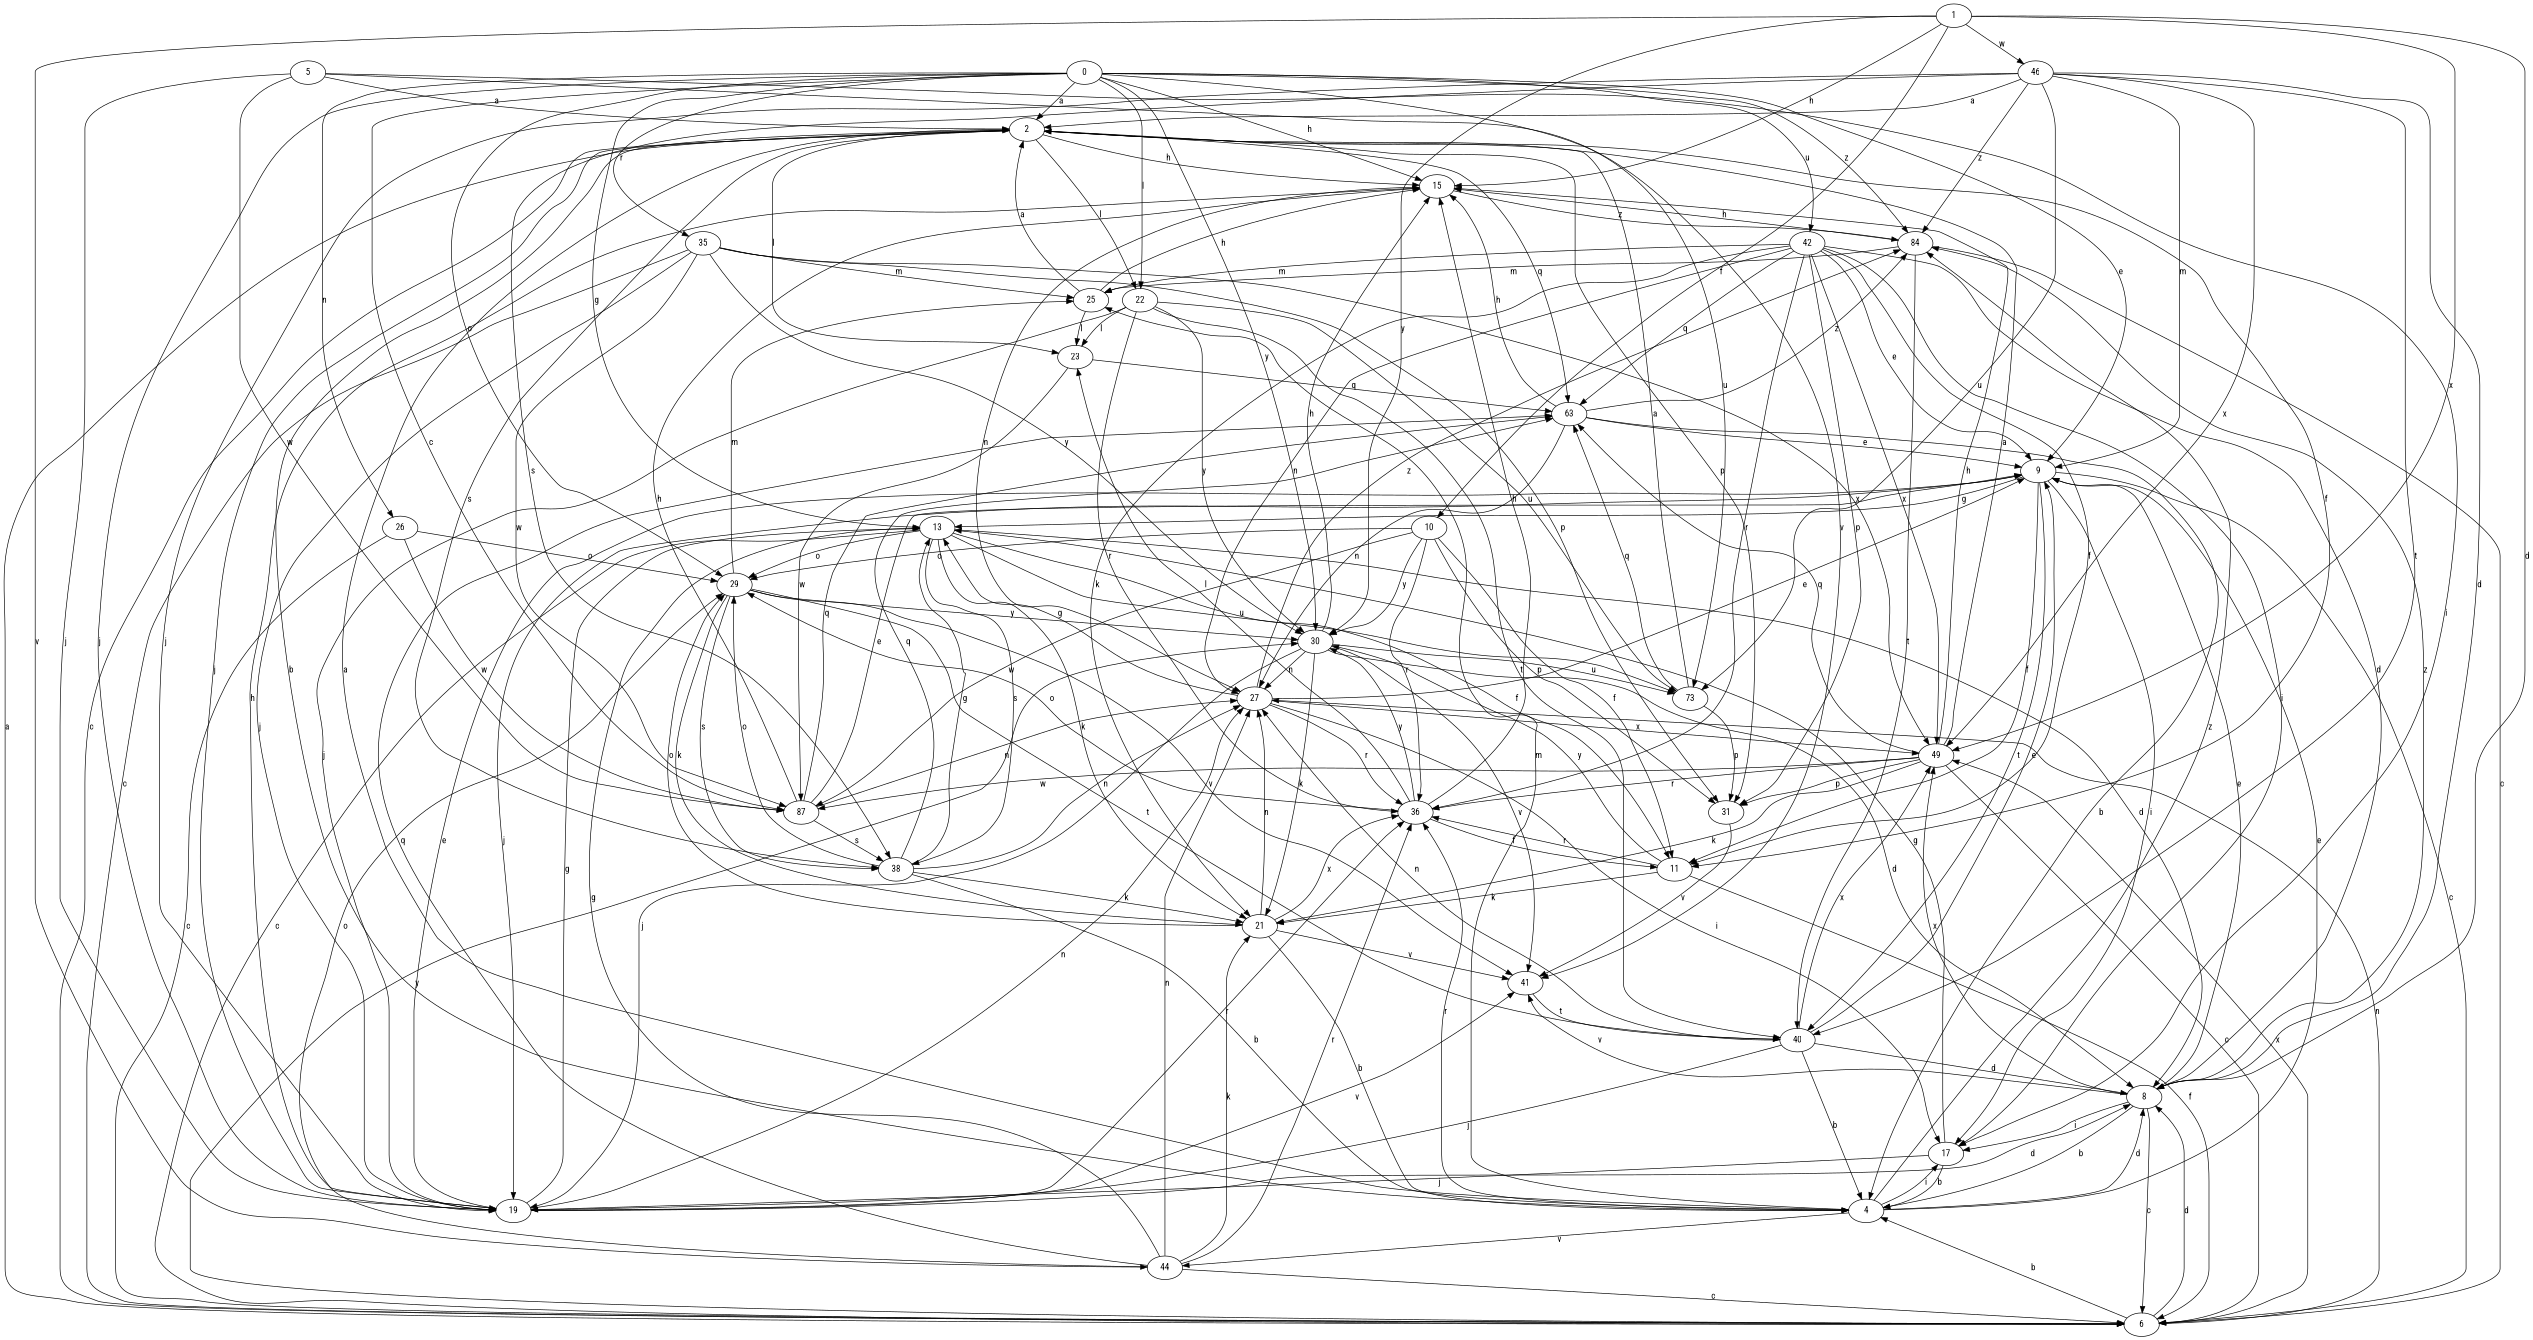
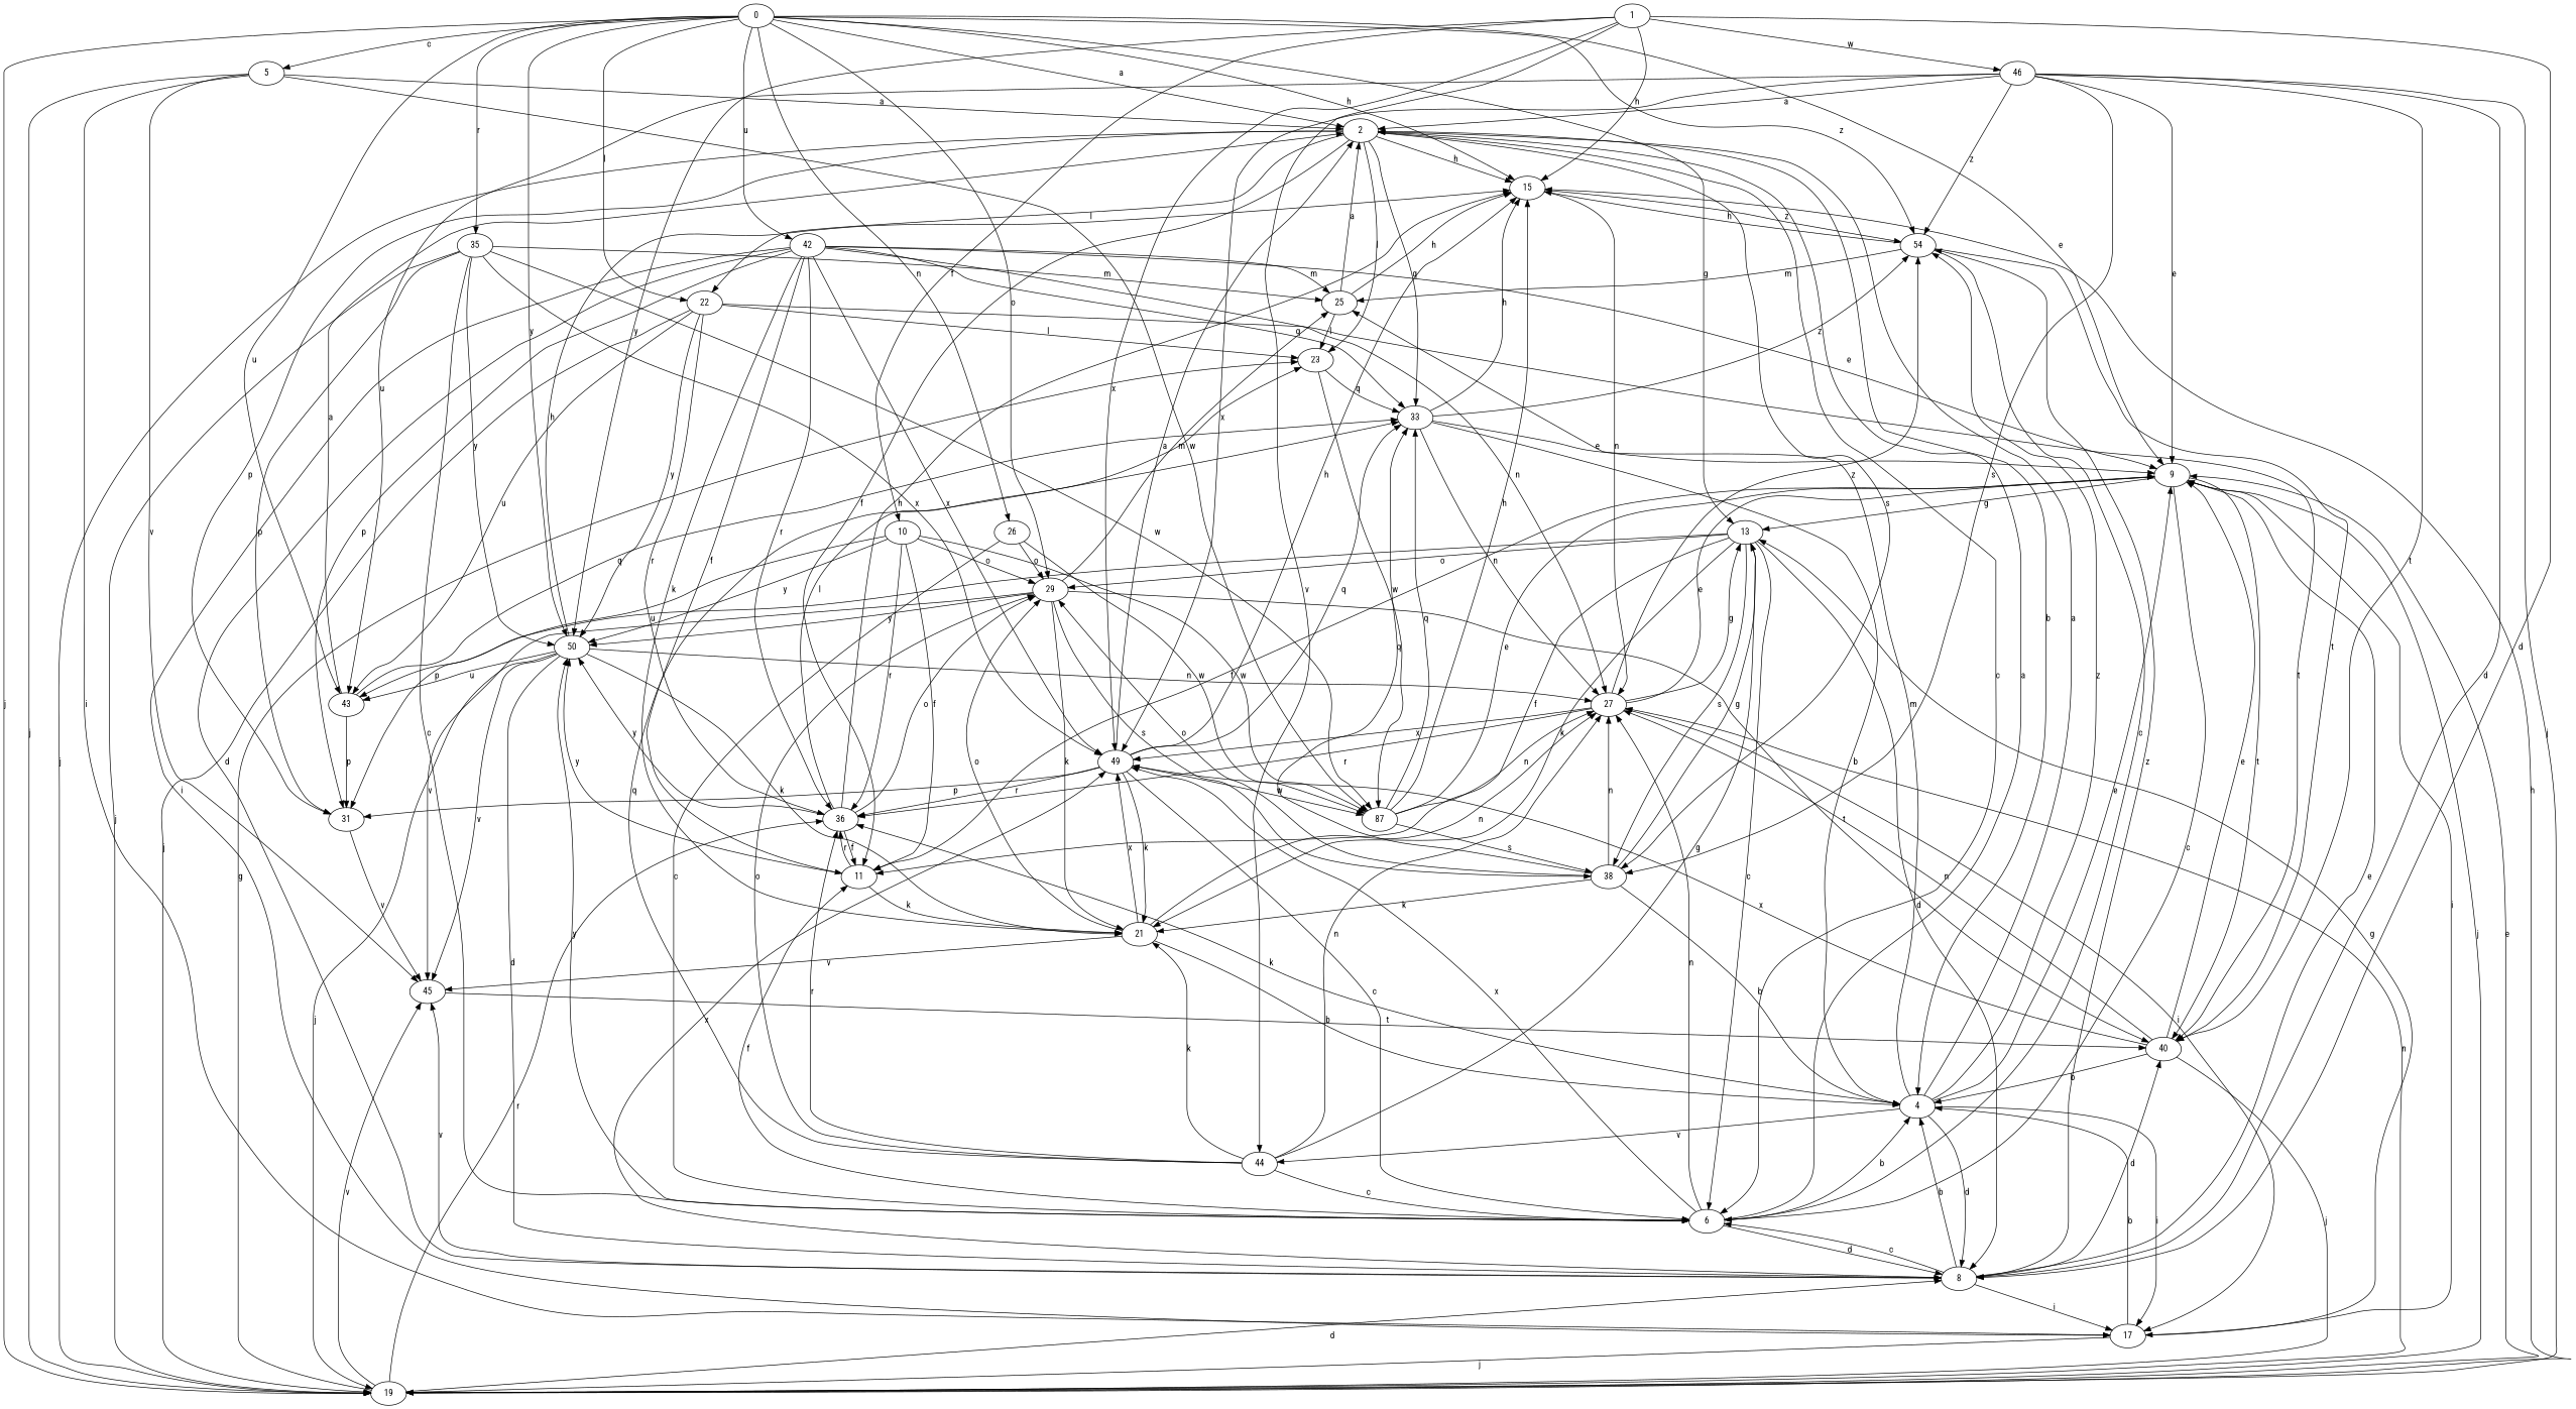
  strict digraph {
    fontname="Roboto Condensed"
    node [fontname="Roboto Condensed"]
    edge [fontname="Roboto Condensed"]
    0
    2
    5
    9
    13
    15
    19
    22
    26
    29
    35
    42
-   43 [label=73]
-   50 [label=30]
-   54 [label=84]
+   43
+   50
+   54
    4
    6
    11
    23
    31
-   33 [label=63]
+   33
    38
    17
-   45 [label=41]
+   45
    n25 [label=87]
    40
    8
    21
    27
    36
    25
    49
    1
    10
    44
    46
    0 -> 2 [label=a]
-   0 -> n25 [label=c]
+   0 -> 5 [label=c]
    0 -> 9 [label=e]
    0 -> 13 [label=g]
    0 -> 15 [label=h]
    0 -> 19 [label=j]
    0 -> 22 [label=l]
    0 -> 26 [label=n]
    0 -> 29 [label=o]
    0 -> 35 [label=r]
    0 -> 42 [label=u]
    0 -> 43 [label=u]
    0 -> 50 [label=y]
    0 -> 54 [label=z]
    2 -> 15 [label=h]
    2 -> 19 [label=j]
    2 -> 22 [label=l]
    2 -> 4 [label=b]
    2 -> 6 [label=c]
    2 -> 11 [label=f]
    2 -> 23 [label=l]
    2 -> 31 [label=p]
    2 -> 33 [label=q]
    2 -> 38 [label=s]
    5 -> 2 [label=a]
    5 -> 19 [label=j]
    5 -> 17 [label=i]
    5 -> 45 [label=v]
    5 -> n25 [label=w]
    9 -> 13 [label=g]
    9 -> 19 [label=j]
    9 -> 6 [label=c]
    9 -> 11 [label=f]
    9 -> 17 [label=i]
    9 -> 40 [label=t]
    13 -> 29 [label=o]
    13 -> 43 [label=u]
    13 -> 6 [label=c]
    13 -> 11 [label=f]
    13 -> 38 [label=s]
    13 -> 8 [label=d]
    13 -> 21 [label=k]
    15 -> 54 [label=z]
    15 -> 27 [label=n]
    19 -> 9 [label=e]
-   19 -> 13 [label=g]
+   19 -> 23 [label=g]
    19 -> 15 [label=h]
    19 -> 45 [label=v]
    19 -> 8 [label=d]
    19 -> 27 [label=n]
    19 -> 36 [label=r]
    22 -> 19 [label=j]
    22 -> 43 [label=u]
    22 -> 50 [label=y]
    22 -> 23 [label=l]
    22 -> 40 [label=t]
    22 -> 36 [label=r]
    26 -> 29 [label=o]
    26 -> 6 [label=c]
    26 -> n25 [label=w]
    29 -> 50 [label=y]
    29 -> 38 [label=s]
    29 -> 45 [label=v]
    29 -> 40 [label=t]
    29 -> 21 [label=k]
    29 -> 25 [label=m]
    35 -> 19 [label=j]
    35 -> 50 [label=y]
    35 -> 6 [label=c]
    35 -> 31 [label=p]
    35 -> n25 [label=w]
    35 -> 25 [label=m]
    35 -> 49 [label=x]
    42 -> 9 [label=e]
    42 -> 11 [label=f]
    42 -> 31 [label=p]
    42 -> 33 [label=q]
    42 -> 17 [label=i]
    42 -> 8 [label=d]
    42 -> 21 [label=k]
    42 -> 27 [label=n]
    42 -> 36 [label=r]
    42 -> 25 [label=m]
    42 -> 49 [label=x]
    43 -> 2 [label=a]
    43 -> 31 [label=p]
    43 -> 33 [label=q]
    50 -> 15 [label=h]
    50 -> 19 [label=j]
    50 -> 43 [label=u]
    50 -> 45 [label=v]
    50 -> 8 [label=d]
    50 -> 21 [label=k]
    50 -> 27 [label=n]
    54 -> 15 [label=h]
    54 -> 6 [label=c]
    54 -> 40 [label=t]
    54 -> 25 [label=m]
    4 -> 2 [label=a]
    4 -> 9 [label=e]
    4 -> 54 [label=z]
    4 -> 17 [label=i]
    4 -> 8 [label=d]
-   4 -> 36 [label=r]
+   4 -> 36 [label=k]
    4 -> 25 [label=m]
    4 -> 44 [label=v]
    6 -> 2 [label=a]
    6 -> 50 [label=y]
    6 -> 4 [label=b]
-   11 -> 6 [label=f]
+   6 -> 11 [label=f]
    6 -> 8 [label=d]
    6 -> 27 [label=n]
    6 -> 49 [label=x]
    11 -> 50 [label=y]
    11 -> 21 [label=k]
    11 -> 36 [label=r]
    23 -> 33 [label=q]
    23 -> n25 [label=w]
    31 -> 45 [label=v]
    33 -> 9 [label=e]
    33 -> 15 [label=h]
    33 -> 54 [label=z]
    33 -> 4 [label=b]
    33 -> 27 [label=n]
    38 -> 13 [label=g]
    38 -> 29 [label=o]
    38 -> 4 [label=b]
    38 -> 33 [label=q]
    38 -> 21 [label=k]
    38 -> 27 [label=n]
    17 -> 13 [label=g]
    17 -> 19 [label=j]
    17 -> 4 [label=b]
    45 -> 40 [label=t]
    n25 -> 9 [label=e]
    n25 -> 15 [label=h]
    n25 -> 33 [label=q]
    n25 -> 38 [label=s]
    n25 -> 27 [label=n]
    40 -> 9 [label=e]
    40 -> 19 [label=j]
    40 -> 4 [label=b]
-   40 -> 8 [label=d]
+   8 -> 40 [label=d]
    40 -> 27 [label=n]
    40 -> 49 [label=x]
    8 -> 9 [label=e]
    8 -> 54 [label=z]
    8 -> 4 [label=b]
    8 -> 6 [label=c]
    8 -> 17 [label=i]
    8 -> 45 [label=v]
    8 -> 49 [label=x]
    21 -> 29 [label=o]
    21 -> 4 [label=b]
    21 -> 45 [label=v]
    21 -> 27 [label=n]
-   21 -> 36 [label=x]
+   21 -> 49 [label=x]
    27 -> 9 [label=e]
    27 -> 13 [label=g]
    27 -> 54 [label=z]
    27 -> 17 [label=i]
    27 -> 36 [label=r]
    27 -> 49 [label=x]
    36 -> 15 [label=h]
    36 -> 29 [label=o]
    36 -> 50 [label=y]
    36 -> 11 [label=f]
    36 -> 23 [label=l]
    25 -> 2 [label=a]
    25 -> 15 [label=h]
    25 -> 23 [label=l]
    49 -> 2 [label=a]
    49 -> 15 [label=h]
    49 -> 6 [label=c]
    49 -> 31 [label=p]
    49 -> 33 [label=q]
    49 -> n25 [label=w]
    49 -> 21 [label=k]
    49 -> 36 [label=r]
    1 -> 15 [label=h]
    1 -> 50 [label=y]
    1 -> 8 [label=d]
    1 -> 49 [label=x]
    1 -> 10 [label=f]
    1 -> 44 [label=v]
    1 -> 46 [label=w]
    10 -> 29 [label=o]
    10 -> 50 [label=y]
    10 -> 11 [label=f]
    10 -> 31 [label=p]
    10 -> n25 [label=w]
    10 -> 36 [label=r]
    44 -> 13 [label=g]
    44 -> 29 [label=o]
    44 -> 6 [label=c]
    44 -> 33 [label=q]
    44 -> 21 [label=k]
    44 -> 27 [label=n]
    44 -> 36 [label=r]
    46 -> 2 [label=a]
-   46 -> 9 [label=m]
+   46 -> 9 [label=e]
    46 -> 19 [label=j]
    46 -> 43 [label=u]
    46 -> 54 [label=z]
    46 -> 38 [label=s]
    46 -> 40 [label=t]
    46 -> 8 [label=d]
    46 -> 49 [label=x]
  }
